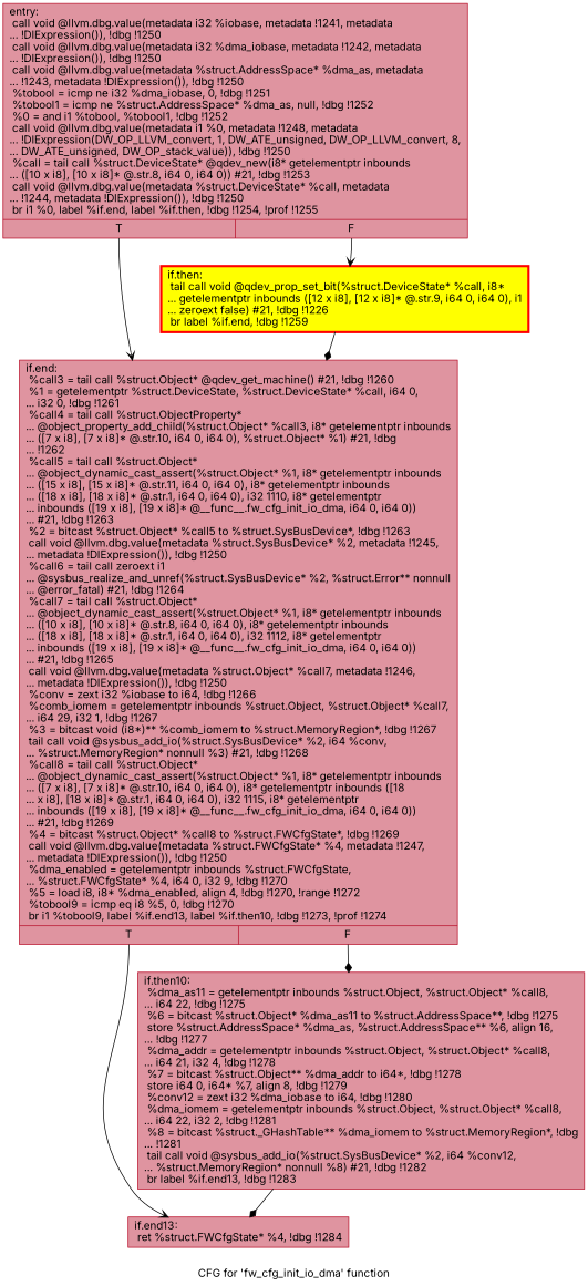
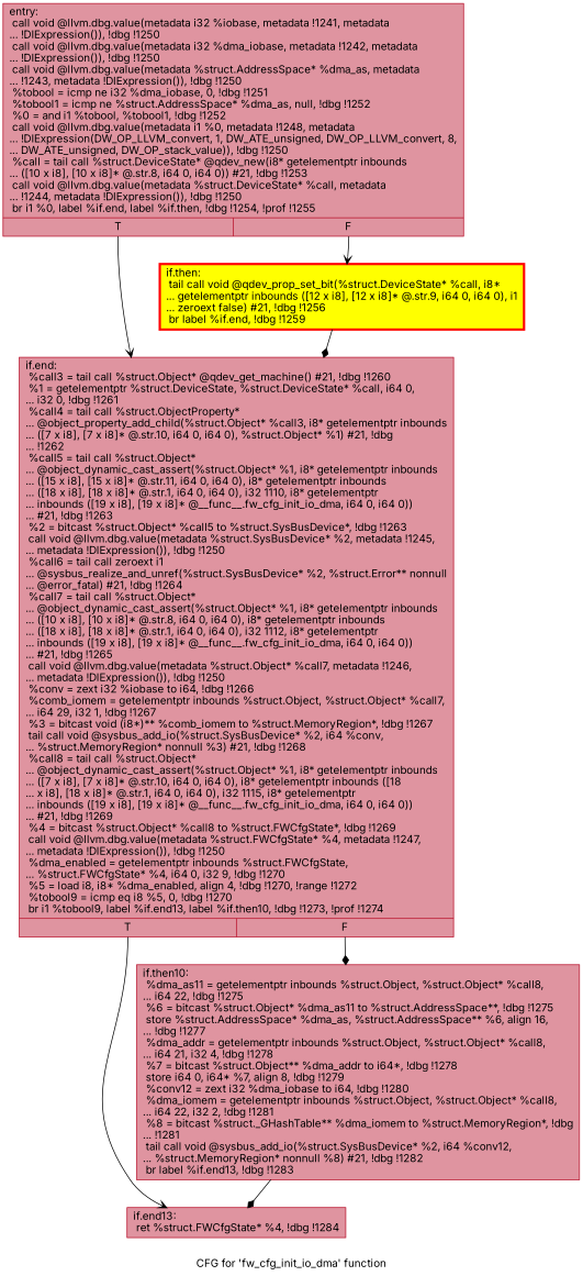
  digraph {
    label="CFG for 'fw_cfg_init_io_dma' function"
    fontname=Inter
    node [color="#b70d28ff" fillcolor="#b70d2870" shape=record style=filled fontname=Inter]
    edge [arrowhead=vee fontname=Inter]
    n1 [label="{entry:\l  call void @llvm.dbg.value(metadata i32 %iobase, metadata !1241, metadata\l... !DIExpression()), !dbg !1250\l  call void @llvm.dbg.value(metadata i32 %dma_iobase, metadata !1242, metadata\l... !DIExpression()), !dbg !1250\l  call void @llvm.dbg.value(metadata %struct.AddressSpace* %dma_as, metadata\l... !1243, metadata !DIExpression()), !dbg !1250\l  %tobool = icmp ne i32 %dma_iobase, 0, !dbg !1251\l  %tobool1 = icmp ne %struct.AddressSpace* %dma_as, null, !dbg !1252\l  %0 = and i1 %tobool, %tobool1, !dbg !1252\l  call void @llvm.dbg.value(metadata i1 %0, metadata !1248, metadata\l... !DIExpression(DW_OP_LLVM_convert, 1, DW_ATE_unsigned, DW_OP_LLVM_convert, 8,\l... DW_ATE_unsigned, DW_OP_stack_value)), !dbg !1250\l  %call = tail call %struct.DeviceState* @qdev_new(i8* getelementptr inbounds\l... ([10 x i8], [10 x i8]* @.str.8, i64 0, i64 0)) #21, !dbg !1253\l  call void @llvm.dbg.value(metadata %struct.DeviceState* %call, metadata\l... !1244, metadata !DIExpression()), !dbg !1250\l  br i1 %0, label %if.end, label %if.then, !dbg !1254, !prof !1255\l|{<s0>T|<s1>F}}"]
    n2 [label="{if.end:                                           \l  %call3 = tail call %struct.Object* @qdev_get_machine() #21, !dbg !1260\l  %1 = getelementptr %struct.DeviceState, %struct.DeviceState* %call, i64 0,\l... i32 0, !dbg !1261\l  %call4 = tail call %struct.ObjectProperty*\l... @object_property_add_child(%struct.Object* %call3, i8* getelementptr inbounds\l... ([7 x i8], [7 x i8]* @.str.10, i64 0, i64 0), %struct.Object* %1) #21, !dbg\l... !1262\l  %call5 = tail call %struct.Object*\l... @object_dynamic_cast_assert(%struct.Object* %1, i8* getelementptr inbounds\l... ([15 x i8], [15 x i8]* @.str.11, i64 0, i64 0), i8* getelementptr inbounds\l... ([18 x i8], [18 x i8]* @.str.1, i64 0, i64 0), i32 1110, i8* getelementptr\l... inbounds ([19 x i8], [19 x i8]* @__func__.fw_cfg_init_io_dma, i64 0, i64 0))\l... #21, !dbg !1263\l  %2 = bitcast %struct.Object* %call5 to %struct.SysBusDevice*, !dbg !1263\l  call void @llvm.dbg.value(metadata %struct.SysBusDevice* %2, metadata !1245,\l... metadata !DIExpression()), !dbg !1250\l  %call6 = tail call zeroext i1\l... @sysbus_realize_and_unref(%struct.SysBusDevice* %2, %struct.Error** nonnull\l... @error_fatal) #21, !dbg !1264\l  %call7 = tail call %struct.Object*\l... @object_dynamic_cast_assert(%struct.Object* %1, i8* getelementptr inbounds\l... ([10 x i8], [10 x i8]* @.str.8, i64 0, i64 0), i8* getelementptr inbounds\l... ([18 x i8], [18 x i8]* @.str.1, i64 0, i64 0), i32 1112, i8* getelementptr\l... inbounds ([19 x i8], [19 x i8]* @__func__.fw_cfg_init_io_dma, i64 0, i64 0))\l... #21, !dbg !1265\l  call void @llvm.dbg.value(metadata %struct.Object* %call7, metadata !1246,\l... metadata !DIExpression()), !dbg !1250\l  %conv = zext i32 %iobase to i64, !dbg !1266\l  %comb_iomem = getelementptr inbounds %struct.Object, %struct.Object* %call7,\l... i64 29, i32 1, !dbg !1267\l  %3 = bitcast void (i8*)** %comb_iomem to %struct.MemoryRegion*, !dbg !1267\l  tail call void @sysbus_add_io(%struct.SysBusDevice* %2, i64 %conv,\l... %struct.MemoryRegion* nonnull %3) #21, !dbg !1268\l  %call8 = tail call %struct.Object*\l... @object_dynamic_cast_assert(%struct.Object* %1, i8* getelementptr inbounds\l... ([7 x i8], [7 x i8]* @.str.10, i64 0, i64 0), i8* getelementptr inbounds ([18\l... x i8], [18 x i8]* @.str.1, i64 0, i64 0), i32 1115, i8* getelementptr\l... inbounds ([19 x i8], [19 x i8]* @__func__.fw_cfg_init_io_dma, i64 0, i64 0))\l... #21, !dbg !1269\l  %4 = bitcast %struct.Object* %call8 to %struct.FWCfgState*, !dbg !1269\l  call void @llvm.dbg.value(metadata %struct.FWCfgState* %4, metadata !1247,\l... metadata !DIExpression()), !dbg !1250\l  %dma_enabled = getelementptr inbounds %struct.FWCfgState,\l... %struct.FWCfgState* %4, i64 0, i32 9, !dbg !1270\l  %5 = load i8, i8* %dma_enabled, align 4, !dbg !1270, !range !1272\l  %tobool9 = icmp eq i8 %5, 0, !dbg !1270\l  br i1 %tobool9, label %if.end13, label %if.then10, !dbg !1273, !prof !1274\l|{<s0>T|<s1>F}}"]
-   n3 [color=red fillcolor=yellow label="{if.then:                                          \l  tail call void @qdev_prop_set_bit(%struct.DeviceState* %call, i8*\l... getelementptr inbounds ([12 x i8], [12 x i8]* @.str.9, i64 0, i64 0), i1\l... zeroext false) #21, !dbg !1226\l  br label %if.end, !dbg !1259\l}" penwidth=3.0]
+   n3 [color=red fillcolor=yellow label="{if.then:                                          \l  tail call void @qdev_prop_set_bit(%struct.DeviceState* %call, i8*\l... getelementptr inbounds ([12 x i8], [12 x i8]* @.str.9, i64 0, i64 0), i1\l... zeroext false) #21, !dbg !1256\l  br label %if.end, !dbg !1259\l}" penwidth=3.0]
    n4 [label="{if.end13:                                         \l  ret %struct.FWCfgState* %4, !dbg !1284\l}"]
    n5 [label="{if.then10:                                        \l  %dma_as11 = getelementptr inbounds %struct.Object, %struct.Object* %call8,\l... i64 22, !dbg !1275\l  %6 = bitcast %struct.Object* %dma_as11 to %struct.AddressSpace**, !dbg !1275\l  store %struct.AddressSpace* %dma_as, %struct.AddressSpace** %6, align 16,\l... !dbg !1277\l  %dma_addr = getelementptr inbounds %struct.Object, %struct.Object* %call8,\l... i64 21, i32 4, !dbg !1278\l  %7 = bitcast %struct.Object** %dma_addr to i64*, !dbg !1278\l  store i64 0, i64* %7, align 8, !dbg !1279\l  %conv12 = zext i32 %dma_iobase to i64, !dbg !1280\l  %dma_iomem = getelementptr inbounds %struct.Object, %struct.Object* %call8,\l... i64 22, i32 2, !dbg !1281\l  %8 = bitcast %struct._GHashTable** %dma_iomem to %struct.MemoryRegion*, !dbg\l... !1281\l  tail call void @sysbus_add_io(%struct.SysBusDevice* %2, i64 %conv12,\l... %struct.MemoryRegion* nonnull %8) #21, !dbg !1282\l  br label %if.end13, !dbg !1283\l}"]
    n1 -> n2 [tailport=s0]
    n1 -> n3 [tailport=s1]
    n2 -> n4 [tailport=s0]
    n2 -> n5 [tailport=s1 arrowhead=diamond]
    n3 -> n2 [arrowhead=diamond]
    n5 -> n4 [arrowhead=diamond]
  }
